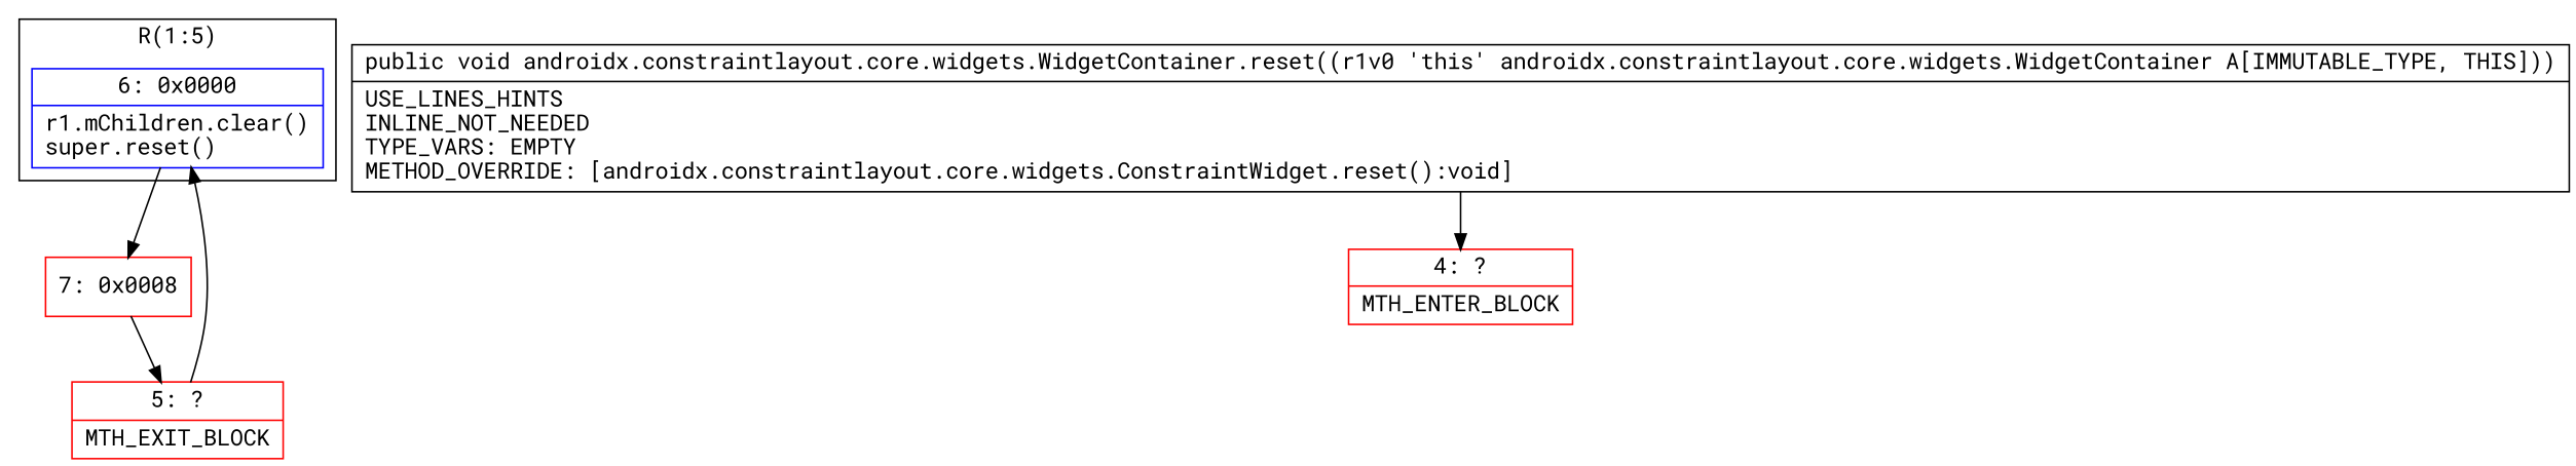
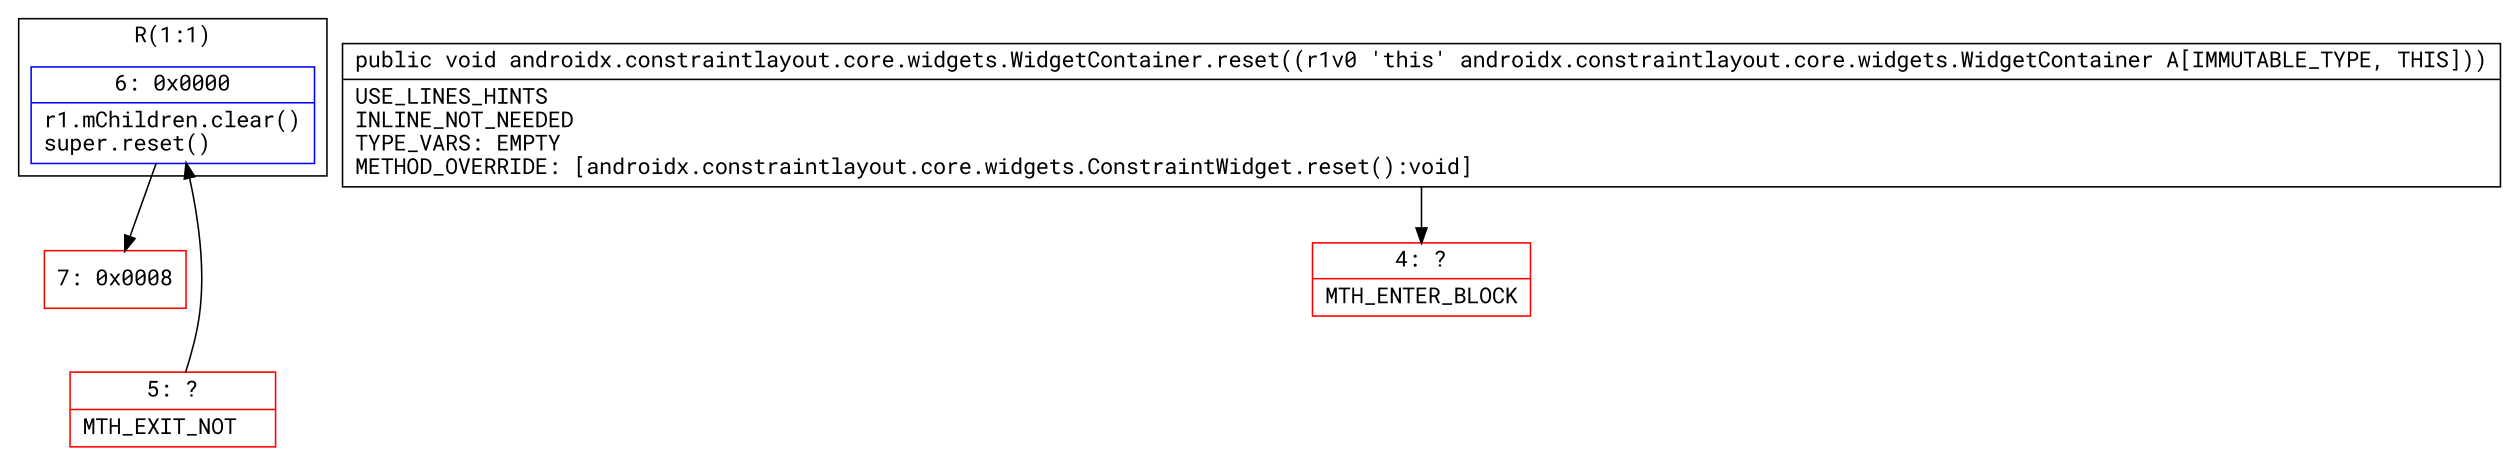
  digraph {
    fontname="Roboto Mono"
    node [color=red fontname="Roboto Mono" shape=record]
    edge [fontname="Roboto Mono"]
    n1 [color=blue label="{6\:\ 0x0000|r1.mChildren.clear()\lsuper.reset()\l}"]
    n2 [label="{7\:\ 0x0008}"]
-   n3 [label="{5\:\ ?|MTH_EXIT_BLOCK\l}"]
+   n3 [label="{5\:\ ?|MTH_EXIT_NOT\l}"]
    n4 [label="{4\:\ ?|MTH_ENTER_BLOCK\l}"]
    n5 [label="{public void androidx.constraintlayout.core.widgets.WidgetContainer.reset((r1v0 'this' androidx.constraintlayout.core.widgets.WidgetContainer A[IMMUTABLE_TYPE, THIS]))  | USE_LINES_HINTS\lINLINE_NOT_NEEDED\lTYPE_VARS: EMPTY\lMETHOD_OVERRIDE: [androidx.constraintlayout.core.widgets.ConstraintWidget.reset():void]\l}" color=""]
    subgraph cluster_1 {
-     label="R(1:5)"
+     label="R(1:1)"
      n1
    }
    n1 -> n2
-   n2 -> n3
    n3 -> n1
    n5 -> n4
  }
